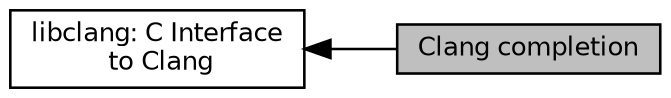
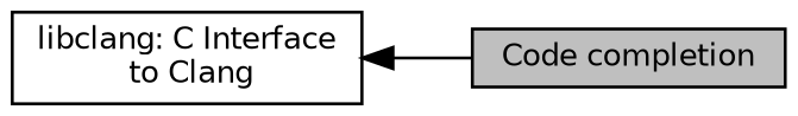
  digraph {
    rankdir=LR
    node [color=black fontname=Helvetica fontsize=10 shape=box]
    n1 [height=0.2 label="libclang: C Interface\l to Clang" width=0.4]
-   n2 [fillcolor=grey75 fontcolor=black height=0.2 label="Clang completion" style=filled width=0.4]
+   n2 [fillcolor=grey75 fontcolor=black height=0.2 label="Code completion" style=filled width=0.4]
    n1 -> n2 [dir=back fontname=Helvetica fontsize=10 labelfontname=Helvetica labelfontsize=10 shape=plaintext style=solid]
  }
